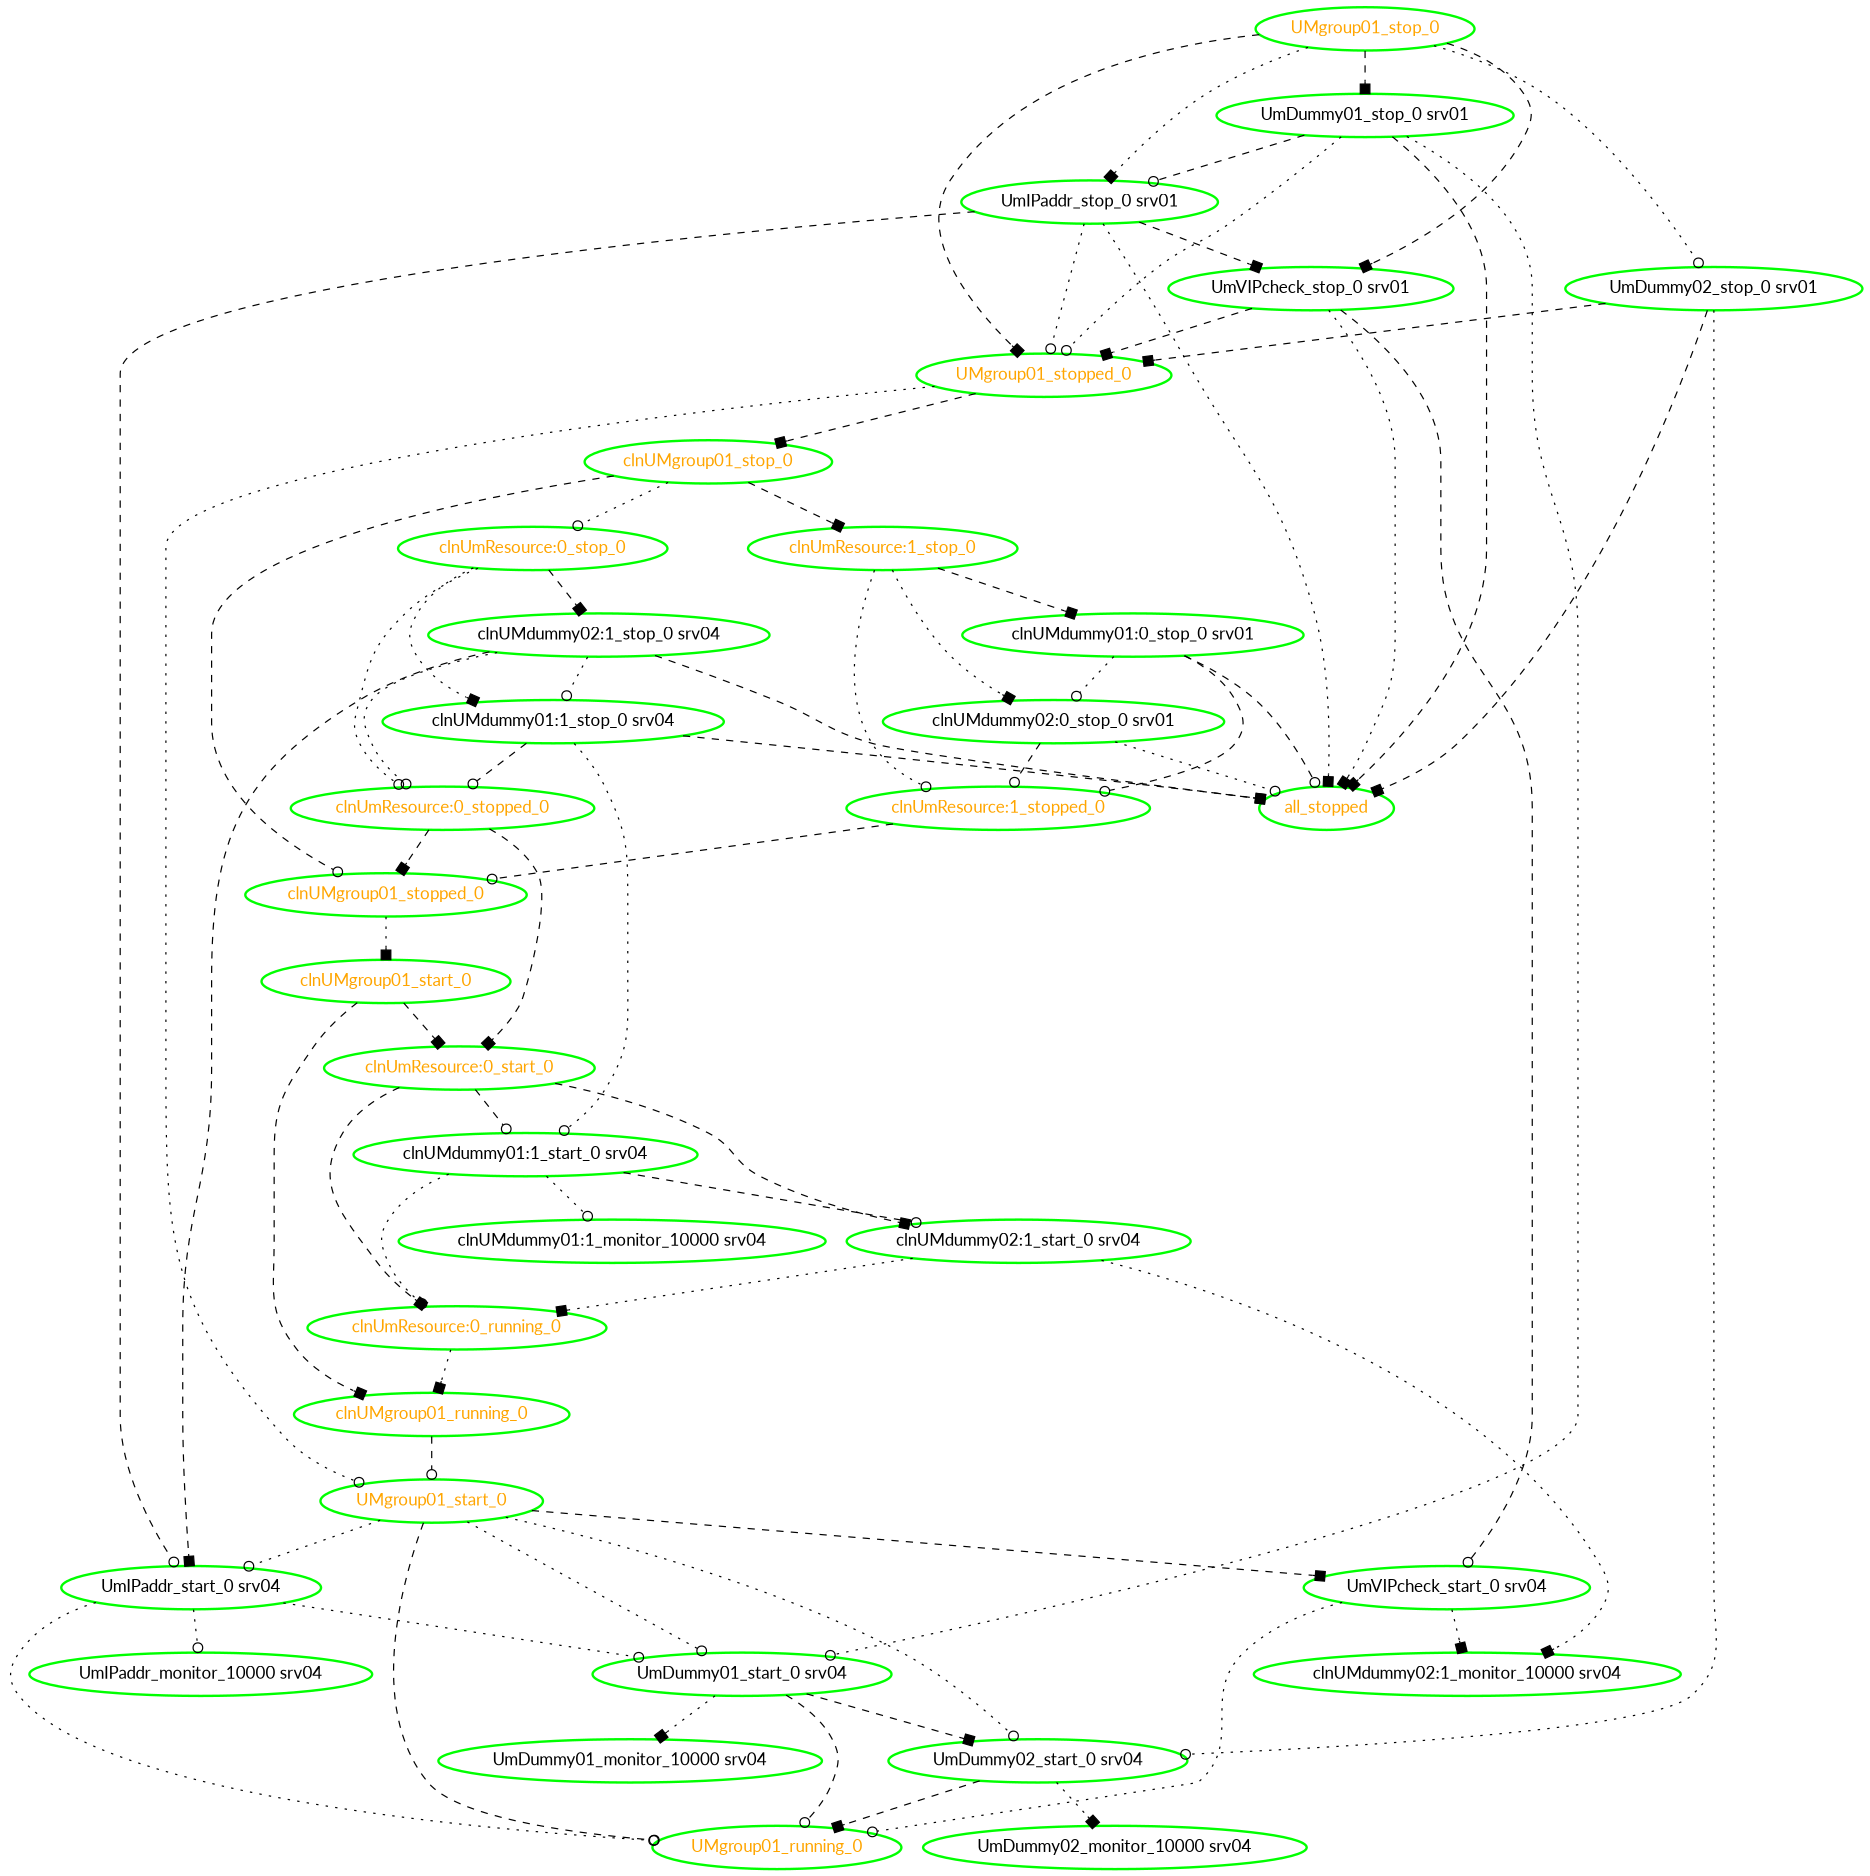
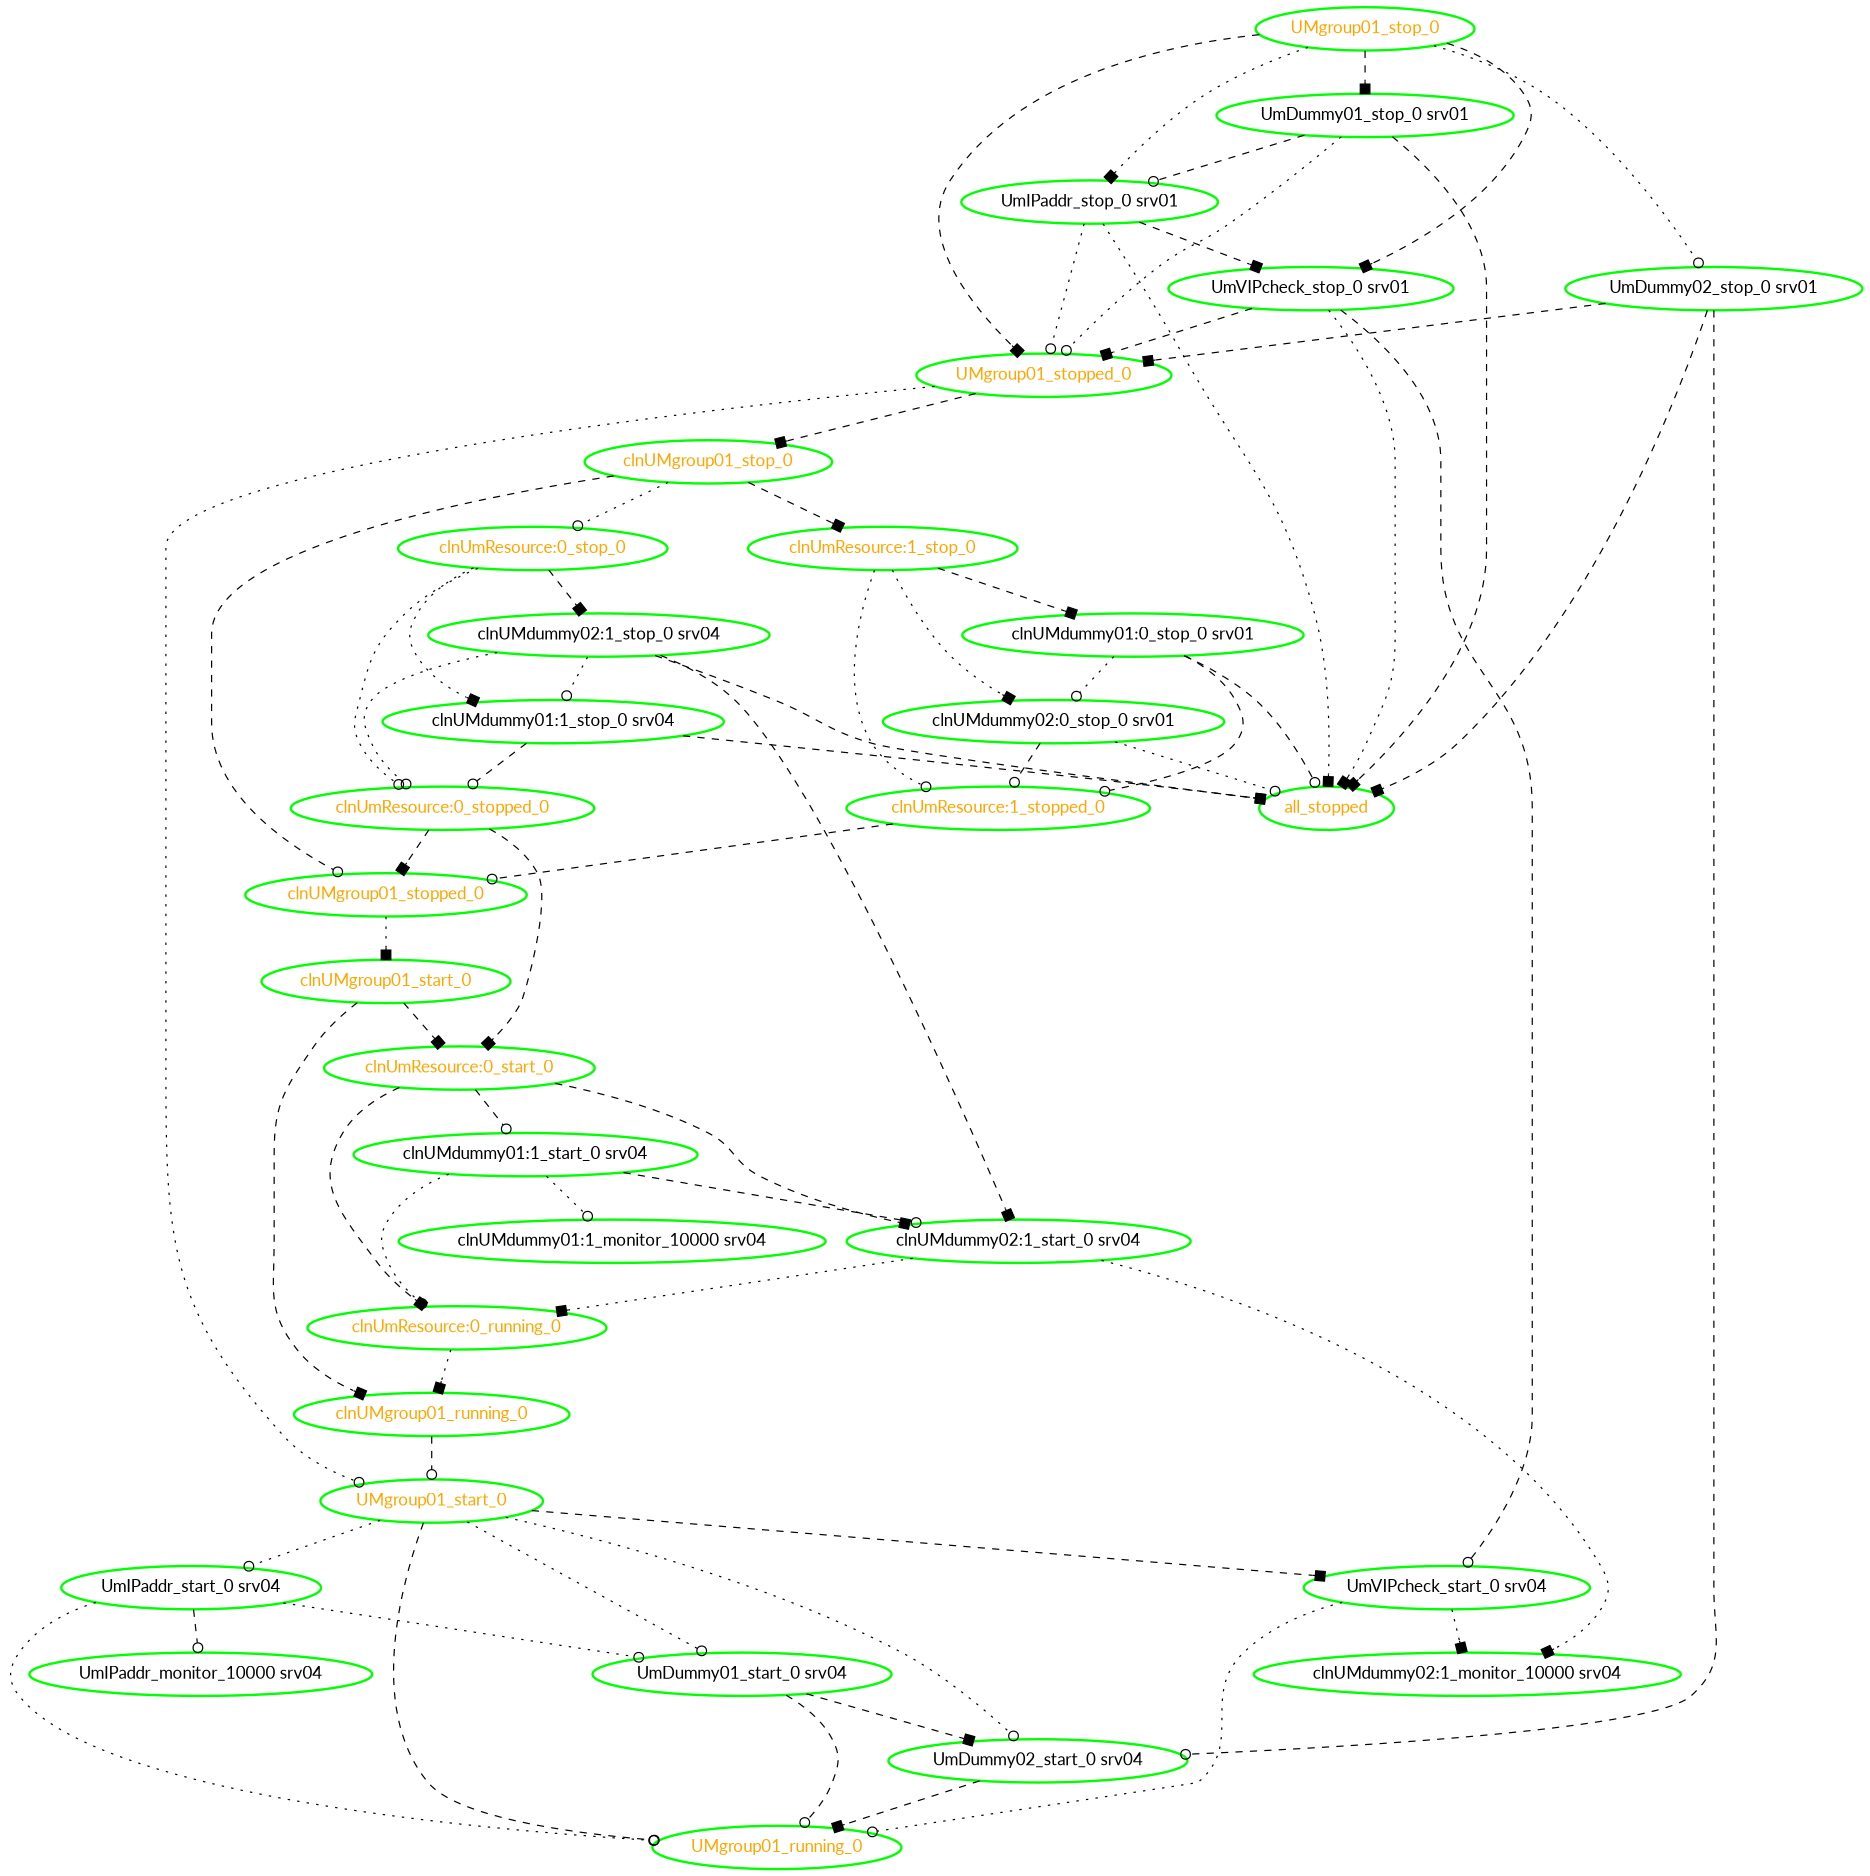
  digraph {
    fontname=Lato
    node [color=green fontcolor=black fontname=Lato style=bold]
    edge [arrowhead=odot fontname=Lato style=dashed]
    UMgroup01_running_0 [fontcolor=orange]
    UMgroup01_start_0 [fontcolor=orange]
    "UmDummy01_start_0 srv04"
    "UmDummy02_start_0 srv04"
    "UmIPaddr_start_0 srv04"
    "UmVIPcheck_start_0 srv04"
-   "UmDummy01_monitor_10000 srv04"
-   "UmDummy02_monitor_10000 srv04"
    "UmIPaddr_monitor_10000 srv04"
    "clnUMdummy02:1_monitor_10000 srv04"
    UMgroup01_stop_0 [fontcolor=orange]
    UMgroup01_stopped_0 [fontcolor=orange]
    "UmDummy01_stop_0 srv01"
    "UmDummy02_stop_0 srv01"
    "UmIPaddr_stop_0 srv01"
    "UmVIPcheck_stop_0 srv01"
    clnUMgroup01_stop_0 [fontcolor=orange]
    all_stopped [fontcolor=orange]
    clnUMgroup01_stopped_0 [fontcolor=orange]
    "clnUmResource:0_stop_0" [fontcolor=orange]
    "clnUmResource:1_stop_0" [fontcolor=orange]
    clnUMgroup01_start_0 [fontcolor=orange]
    "clnUMdummy01:1_stop_0 srv04"
    "clnUmResource:0_stopped_0" [fontcolor=orange]
    "clnUMdummy02:1_stop_0 srv04"
    "clnUMdummy01:0_stop_0 srv01"
    "clnUmResource:1_stopped_0" [fontcolor=orange]
    "clnUMdummy02:0_stop_0 srv01"
    "clnUMdummy01:1_start_0 srv04"
    "clnUMdummy01:1_monitor_10000 srv04"
    "clnUMdummy02:1_start_0 srv04"
    "clnUmResource:0_running_0" [fontcolor=orange]
    clnUMgroup01_running_0 [fontcolor=orange]
    "clnUmResource:0_start_0" [fontcolor=orange]
    UMgroup01_start_0 -> UMgroup01_running_0
    UMgroup01_start_0 -> "UmDummy01_start_0 srv04" [style=dotted]
    UMgroup01_start_0 -> "UmDummy02_start_0 srv04" [style=dotted]
    UMgroup01_start_0 -> "UmIPaddr_start_0 srv04" [style=dotted]
    UMgroup01_start_0 -> "UmVIPcheck_start_0 srv04" [arrowhead=box]
    "UmDummy01_start_0 srv04" -> UMgroup01_running_0
    "UmDummy01_start_0 srv04" -> "UmDummy02_start_0 srv04" [arrowhead=box]
-   "UmDummy01_start_0 srv04" -> "UmDummy01_monitor_10000 srv04" [arrowhead=box style=dotted]
    "UmDummy02_start_0 srv04" -> UMgroup01_running_0 [arrowhead=box]
-   "UmDummy02_start_0 srv04" -> "UmDummy02_monitor_10000 srv04" [arrowhead=box style=dotted]
    "UmIPaddr_start_0 srv04" -> UMgroup01_running_0 [style=dotted]
    "UmIPaddr_start_0 srv04" -> "UmDummy01_start_0 srv04" [style=dotted]
-   "UmIPaddr_start_0 srv04" -> "UmIPaddr_monitor_10000 srv04" [style=dotted]
+   "UmIPaddr_start_0 srv04" -> "UmIPaddr_monitor_10000 srv04"
    "UmVIPcheck_start_0 srv04" -> UMgroup01_running_0 [style=dotted]
    "UmVIPcheck_start_0 srv04" -> "clnUMdummy02:1_monitor_10000 srv04" [arrowhead=box style=dotted]
    UMgroup01_stop_0 -> UMgroup01_stopped_0 [arrowhead=box]
    UMgroup01_stop_0 -> "UmDummy01_stop_0 srv01" [arrowhead=box]
    UMgroup01_stop_0 -> "UmDummy02_stop_0 srv01" [style=dotted]
    UMgroup01_stop_0 -> "UmIPaddr_stop_0 srv01" [arrowhead=box style=dotted]
    UMgroup01_stop_0 -> "UmVIPcheck_stop_0 srv01" [arrowhead=box]
    UMgroup01_stopped_0 -> UMgroup01_start_0 [style=dotted]
    UMgroup01_stopped_0 -> clnUMgroup01_stop_0 [arrowhead=box]
-   "UmDummy01_stop_0 srv01" -> "UmDummy01_start_0 srv04" [style=dotted]
    "UmDummy01_stop_0 srv01" -> UMgroup01_stopped_0 [style=dotted]
    "UmDummy01_stop_0 srv01" -> "UmIPaddr_stop_0 srv01"
    "UmDummy01_stop_0 srv01" -> all_stopped [arrowhead=box]
-   "UmDummy02_stop_0 srv01" -> "UmDummy02_start_0 srv04" [style=dotted]
+   "UmDummy02_stop_0 srv01" -> "UmDummy02_start_0 srv04"
    "UmDummy02_stop_0 srv01" -> UMgroup01_stopped_0 [arrowhead=box]
    "UmDummy02_stop_0 srv01" -> all_stopped [arrowhead=box]
-   "UmIPaddr_stop_0 srv01" -> "UmIPaddr_start_0 srv04"
    "UmIPaddr_stop_0 srv01" -> UMgroup01_stopped_0 [style=dotted]
    "UmIPaddr_stop_0 srv01" -> "UmVIPcheck_stop_0 srv01" [arrowhead=box]
    "UmIPaddr_stop_0 srv01" -> all_stopped [arrowhead=box style=dotted]
    "UmVIPcheck_stop_0 srv01" -> "UmVIPcheck_start_0 srv04"
    "UmVIPcheck_stop_0 srv01" -> UMgroup01_stopped_0 [arrowhead=box]
    "UmVIPcheck_stop_0 srv01" -> all_stopped [arrowhead=box style=dotted]
    clnUMgroup01_stop_0 -> clnUMgroup01_stopped_0
    clnUMgroup01_stop_0 -> "clnUmResource:0_stop_0" [style=dotted]
    clnUMgroup01_stop_0 -> "clnUmResource:1_stop_0" [arrowhead=box]
    clnUMgroup01_stopped_0 -> clnUMgroup01_start_0 [arrowhead=box style=dotted]
    "clnUmResource:0_stop_0" -> "clnUMdummy01:1_stop_0 srv04" [arrowhead=box style=dotted]
    "clnUmResource:0_stop_0" -> "clnUmResource:0_stopped_0" [style=dotted]
    "clnUmResource:0_stop_0" -> "clnUMdummy02:1_stop_0 srv04" [arrowhead=box]
    "clnUmResource:1_stop_0" -> "clnUMdummy01:0_stop_0 srv01" [arrowhead=box]
    "clnUmResource:1_stop_0" -> "clnUmResource:1_stopped_0" [style=dotted]
    "clnUmResource:1_stop_0" -> "clnUMdummy02:0_stop_0 srv01" [arrowhead=box style=dotted]
    clnUMgroup01_start_0 -> clnUMgroup01_running_0 [arrowhead=box]
    clnUMgroup01_start_0 -> "clnUmResource:0_start_0" [arrowhead=box]
    "clnUMdummy01:1_stop_0 srv04" -> all_stopped [arrowhead=box]
    "clnUMdummy01:1_stop_0 srv04" -> "clnUmResource:0_stopped_0"
-   "clnUMdummy01:1_stop_0 srv04" -> "clnUMdummy01:1_start_0 srv04" [style=dotted]
    "clnUmResource:0_stopped_0" -> clnUMgroup01_stopped_0 [arrowhead=box]
    "clnUmResource:0_stopped_0" -> "clnUmResource:0_start_0" [arrowhead=box]
    "clnUMdummy02:1_stop_0 srv04" -> all_stopped [arrowhead=box]
    "clnUMdummy02:1_stop_0 srv04" -> "clnUMdummy01:1_stop_0 srv04" [style=dotted]
    "clnUMdummy02:1_stop_0 srv04" -> "clnUmResource:0_stopped_0" [style=dotted]
-   "clnUMdummy02:1_stop_0 srv04" -> "UmIPaddr_start_0 srv04" [arrowhead=box]
+   "clnUMdummy02:1_stop_0 srv04" -> "clnUMdummy02:1_start_0 srv04" [arrowhead=box]
    "clnUMdummy01:0_stop_0 srv01" -> all_stopped
    "clnUMdummy01:0_stop_0 srv01" -> "clnUmResource:1_stopped_0"
    "clnUMdummy01:0_stop_0 srv01" -> "clnUMdummy02:0_stop_0 srv01" [style=dotted]
    "clnUmResource:1_stopped_0" -> clnUMgroup01_stopped_0
    "clnUMdummy02:0_stop_0 srv01" -> all_stopped [style=dotted]
    "clnUMdummy02:0_stop_0 srv01" -> "clnUmResource:1_stopped_0"
    "clnUMdummy01:1_start_0 srv04" -> "clnUMdummy01:1_monitor_10000 srv04" [style=dotted]
    "clnUMdummy01:1_start_0 srv04" -> "clnUMdummy02:1_start_0 srv04"
    "clnUMdummy01:1_start_0 srv04" -> "clnUmResource:0_running_0" [style=dotted]
    "clnUMdummy02:1_start_0 srv04" -> "clnUMdummy02:1_monitor_10000 srv04" [arrowhead=box style=dotted]
    "clnUMdummy02:1_start_0 srv04" -> "clnUmResource:0_running_0" [arrowhead=box style=dotted]
    "clnUmResource:0_running_0" -> clnUMgroup01_running_0 [arrowhead=box style=dotted]
    clnUMgroup01_running_0 -> UMgroup01_start_0
    "clnUmResource:0_start_0" -> "clnUMdummy01:1_start_0 srv04"
    "clnUmResource:0_start_0" -> "clnUMdummy02:1_start_0 srv04" [arrowhead=box]
    "clnUmResource:0_start_0" -> "clnUmResource:0_running_0" [arrowhead=box]
  }
